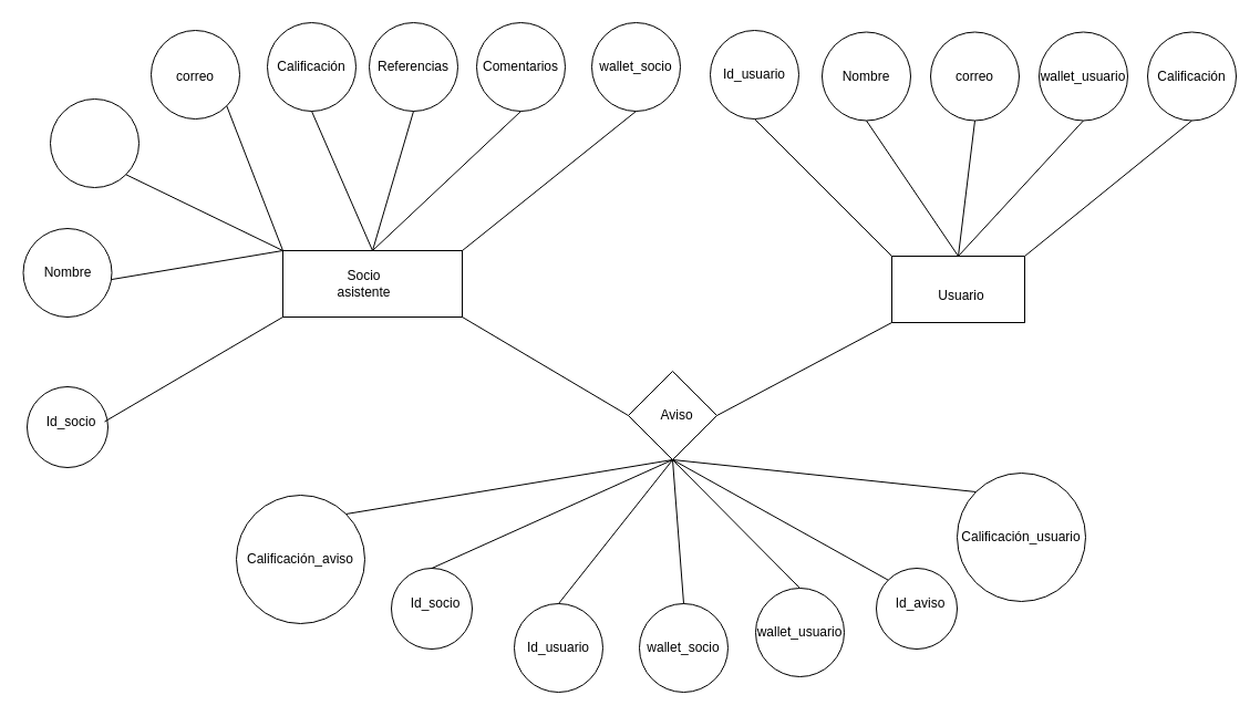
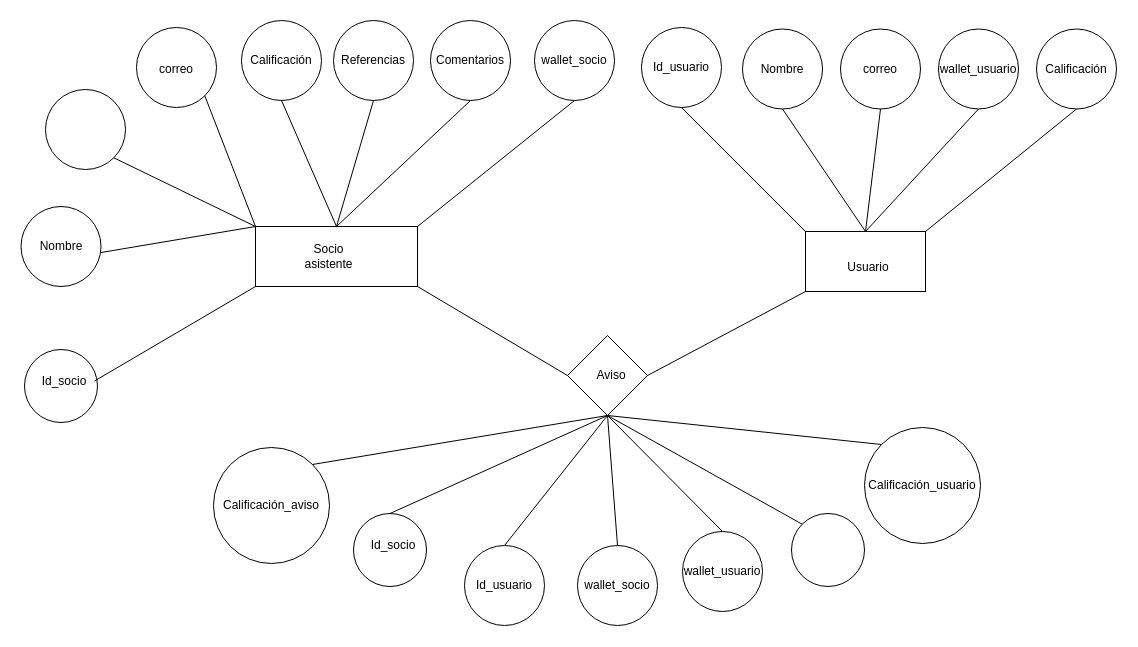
  <mxCell id="0" />
  <mxCell id="1" parent="0" />
  <mxCell id="2" value="" style="rounded=0;whiteSpace=wrap;html=1;" parent="1" vertex="1"><mxGeometry x="255" y="226" width="162" height="60" as="geometry" /></mxCell>
  <mxCell id="3" value="Socio asistente" style="text;html=1;strokeColor=none;fillColor=none;align=center;verticalAlign=middle;whiteSpace=wrap;rounded=0;" parent="1" vertex="1"><mxGeometry x="304" y="241" width="49" height="30" as="geometry" /></mxCell>
  <mxCell id="4" value="" style="rounded=0;whiteSpace=wrap;html=1;" parent="1" vertex="1"><mxGeometry x="805" y="231" width="120" height="60" as="geometry" /></mxCell>
  <mxCell id="5" value="Usuario" style="text;html=1;strokeColor=none;fillColor=none;align=center;verticalAlign=middle;whiteSpace=wrap;rounded=0;" parent="1" vertex="1"><mxGeometry x="841" y="252" width="54" height="30" as="geometry" /></mxCell>
  <mxCell id="6" value="" style="rhombus;whiteSpace=wrap;html=1;" parent="1" vertex="1"><mxGeometry x="567" y="335" width="80" height="80" as="geometry" /></mxCell>
  <mxCell id="7" value="Aviso" style="text;html=1;strokeColor=none;fillColor=none;align=center;verticalAlign=middle;whiteSpace=wrap;rounded=0;" parent="1" vertex="1"><mxGeometry x="581" y="360" width="60" height="30" as="geometry" /></mxCell>
  <mxCell id="8" value="" style="ellipse;whiteSpace=wrap;html=1;aspect=fixed;" parent="1" vertex="1"><mxGeometry x="20.5" y="206" width="80" height="80" as="geometry" /></mxCell>
  <mxCell id="9" value="Nombre" style="text;html=1;strokeColor=none;fillColor=none;align=center;verticalAlign=middle;whiteSpace=wrap;rounded=0;" parent="1" vertex="1"><mxGeometry x="30.5" y="231" width="60" height="30" as="geometry" /></mxCell>
  <mxCell id="10" value="" style="ellipse;whiteSpace=wrap;html=1;aspect=fixed;" parent="1" vertex="1"><mxGeometry x="45" y="89" width="80" height="80" as="geometry" /></mxCell>
  <mxCell id="11" value="" style="ellipse;whiteSpace=wrap;html=1;aspect=fixed;" parent="1" vertex="1"><mxGeometry x="24" y="349" width="73" height="73" as="geometry" /></mxCell>
  <mxCell id="12" value="Id_socio" style="text;html=1;strokeColor=none;fillColor=none;align=center;verticalAlign=middle;whiteSpace=wrap;rounded=0;" parent="1" vertex="1"><mxGeometry x="34" y="363" width="60" height="35" as="geometry" /></mxCell>
  <mxCell id="13" value="" style="ellipse;whiteSpace=wrap;html=1;aspect=fixed;" parent="1" vertex="1"><mxGeometry x="136" y="27" width="80" height="80" as="geometry" /></mxCell>
  <mxCell id="14" value="correo" style="text;html=1;strokeColor=none;fillColor=none;align=center;verticalAlign=middle;whiteSpace=wrap;rounded=0;" parent="1" vertex="1"><mxGeometry x="146" y="55" width="60" height="27" as="geometry" /></mxCell>
  <mxCell id="15" value="" style="ellipse;whiteSpace=wrap;html=1;aspect=fixed;" parent="1" vertex="1"><mxGeometry x="241" y="20" width="80" height="80" as="geometry" /></mxCell>
  <mxCell id="16" value="Calificación" style="text;html=1;strokeColor=none;fillColor=none;align=center;verticalAlign=middle;whiteSpace=wrap;rounded=0;" parent="1" vertex="1"><mxGeometry x="251" y="45" width="60" height="30" as="geometry" /></mxCell>
  <mxCell id="17" value="" style="ellipse;whiteSpace=wrap;html=1;aspect=fixed;" parent="1" vertex="1"><mxGeometry x="333" y="20" width="80" height="80" as="geometry" /></mxCell>
  <mxCell id="18" value="Referencias" style="text;html=1;strokeColor=none;fillColor=none;align=center;verticalAlign=middle;whiteSpace=wrap;rounded=0;" parent="1" vertex="1"><mxGeometry x="343" y="45" width="60" height="30" as="geometry" /></mxCell>
  <mxCell id="19" value="" style="ellipse;whiteSpace=wrap;html=1;aspect=fixed;" parent="1" vertex="1"><mxGeometry x="430" y="20" width="80" height="80" as="geometry" /></mxCell>
  <mxCell id="20" value="Comentarios" style="text;html=1;strokeColor=none;fillColor=none;align=center;verticalAlign=middle;whiteSpace=wrap;rounded=0;" parent="1" vertex="1"><mxGeometry x="440" y="45" width="60" height="30" as="geometry" /></mxCell>
  <mxCell id="21" value="" style="ellipse;whiteSpace=wrap;html=1;aspect=fixed;" parent="1" vertex="1"><mxGeometry x="641" y="27" width="80" height="80" as="geometry" /></mxCell>
  <mxCell id="22" value="Id_usuario" style="text;html=1;strokeColor=none;fillColor=none;align=center;verticalAlign=middle;whiteSpace=wrap;rounded=0;" parent="1" vertex="1"><mxGeometry x="651" y="52" width="60" height="30" as="geometry" /></mxCell>
  <mxCell id="23" value="" style="ellipse;whiteSpace=wrap;html=1;aspect=fixed;" parent="1" vertex="1"><mxGeometry x="742" y="28.5" width="80" height="80" as="geometry" /></mxCell>
  <mxCell id="24" value="Nombre" style="text;html=1;strokeColor=none;fillColor=none;align=center;verticalAlign=middle;whiteSpace=wrap;rounded=0;" parent="1" vertex="1"><mxGeometry x="752" y="53.5" width="60" height="30" as="geometry" /></mxCell>
  <mxCell id="25" value="" style="ellipse;whiteSpace=wrap;html=1;aspect=fixed;" parent="1" vertex="1"><mxGeometry x="840" y="28.5" width="80" height="80" as="geometry" /></mxCell>
  <mxCell id="26" value="correo" style="text;html=1;strokeColor=none;fillColor=none;align=center;verticalAlign=middle;whiteSpace=wrap;rounded=0;" parent="1" vertex="1"><mxGeometry x="850" y="53.5" width="60" height="30" as="geometry" /></mxCell>
  <mxCell id="27" value="" style="ellipse;whiteSpace=wrap;html=1;aspect=fixed;" parent="1" vertex="1"><mxGeometry x="534" y="20" width="80" height="80" as="geometry" /></mxCell>
  <mxCell id="28" value="wallet_socio" style="text;html=1;strokeColor=none;fillColor=none;align=center;verticalAlign=middle;whiteSpace=wrap;rounded=0;" parent="1" vertex="1"><mxGeometry x="544" y="45" width="60" height="30" as="geometry" /></mxCell>
  <mxCell id="29" value="" style="ellipse;whiteSpace=wrap;html=1;aspect=fixed;" parent="1" vertex="1"><mxGeometry x="938" y="28.5" width="80" height="80" as="geometry" /></mxCell>
  <mxCell id="30" value="wallet_usuario" style="text;html=1;strokeColor=none;fillColor=none;align=center;verticalAlign=middle;whiteSpace=wrap;rounded=0;" parent="1" vertex="1"><mxGeometry x="948" y="53.5" width="60" height="30" as="geometry" /></mxCell>
  <mxCell id="31" value="" style="ellipse;whiteSpace=wrap;html=1;aspect=fixed;" parent="1" vertex="1"><mxGeometry x="1036" y="28.5" width="80" height="80" as="geometry" /></mxCell>
  <mxCell id="32" value="Calificación" style="text;html=1;strokeColor=none;fillColor=none;align=center;verticalAlign=middle;whiteSpace=wrap;rounded=0;" parent="1" vertex="1"><mxGeometry x="1046" y="53.5" width="60" height="31" as="geometry" /></mxCell>
  <mxCell id="33" value="" style="endArrow=none;html=1;rounded=0;entryX=1;entryY=0.5;entryDx=0;entryDy=0;exitX=0;exitY=1;exitDx=0;exitDy=0;" parent="1" source="4" target="6" edge="1"><mxGeometry width="50" height="50" relative="1" as="geometry"><mxPoint x="528" y="469" as="sourcePoint" /><mxPoint x="578" y="419" as="targetPoint" /></mxGeometry></mxCell>
  <mxCell id="34" value="" style="endArrow=none;html=1;rounded=0;exitX=1;exitY=0.5;exitDx=0;exitDy=0;entryX=0;entryY=1;entryDx=0;entryDy=0;" parent="1" source="12" target="2" edge="1"><mxGeometry width="50" height="50" relative="1" as="geometry"><mxPoint x="185" y="287" as="sourcePoint" /><mxPoint x="235" y="237" as="targetPoint" /></mxGeometry></mxCell>
  <mxCell id="35" value="" style="endArrow=none;html=1;rounded=0;exitX=1;exitY=0.5;exitDx=0;exitDy=0;entryX=0;entryY=0;entryDx=0;entryDy=0;" parent="1" target="2" edge="1"><mxGeometry width="50" height="50" relative="1" as="geometry"><mxPoint x="100.5" y="252" as="sourcePoint" /><mxPoint x="310.5" y="138.5" as="targetPoint" /></mxGeometry></mxCell>
  <mxCell id="36" value="" style="endArrow=none;html=1;rounded=0;exitX=1;exitY=1;exitDx=0;exitDy=0;entryX=0;entryY=0;entryDx=0;entryDy=0;" parent="1" source="10" target="2" edge="1"><mxGeometry width="50" height="50" relative="1" as="geometry"><mxPoint x="108" y="394.5" as="sourcePoint" /><mxPoint x="318" y="281" as="targetPoint" /></mxGeometry></mxCell>
  <mxCell id="37" value="" style="endArrow=none;html=1;rounded=0;exitX=1;exitY=1;exitDx=0;exitDy=0;entryX=0;entryY=0;entryDx=0;entryDy=0;" parent="1" source="13" target="2" edge="1"><mxGeometry width="50" height="50" relative="1" as="geometry"><mxPoint x="115" y="401.5" as="sourcePoint" /><mxPoint x="325" y="288" as="targetPoint" /></mxGeometry></mxCell>
  <mxCell id="38" value="" style="endArrow=none;html=1;rounded=0;exitX=0.5;exitY=1;exitDx=0;exitDy=0;entryX=0.5;entryY=0;entryDx=0;entryDy=0;" parent="1" source="15" target="2" edge="1"><mxGeometry width="50" height="50" relative="1" as="geometry"><mxPoint x="122" y="408.5" as="sourcePoint" /><mxPoint x="332" y="295" as="targetPoint" /></mxGeometry></mxCell>
  <mxCell id="39" value="" style="endArrow=none;html=1;rounded=0;exitX=0.5;exitY=0;exitDx=0;exitDy=0;entryX=0.5;entryY=1;entryDx=0;entryDy=0;" parent="1" source="2" target="17" edge="1"><mxGeometry width="50" height="50" relative="1" as="geometry"><mxPoint x="129" y="415.5" as="sourcePoint" /><mxPoint x="339" y="302" as="targetPoint" /></mxGeometry></mxCell>
  <mxCell id="40" value="" style="endArrow=none;html=1;rounded=0;exitX=0.5;exitY=0;exitDx=0;exitDy=0;entryX=0.5;entryY=1;entryDx=0;entryDy=0;" parent="1" source="2" target="19" edge="1"><mxGeometry width="50" height="50" relative="1" as="geometry"><mxPoint x="136" y="422.5" as="sourcePoint" /><mxPoint x="346" y="309" as="targetPoint" /></mxGeometry></mxCell>
  <mxCell id="41" value="" style="endArrow=none;html=1;rounded=0;exitX=1;exitY=0;exitDx=0;exitDy=0;entryX=0.5;entryY=1;entryDx=0;entryDy=0;" parent="1" source="2" target="27" edge="1"><mxGeometry width="50" height="50" relative="1" as="geometry"><mxPoint x="143" y="429.5" as="sourcePoint" /><mxPoint x="353" y="316" as="targetPoint" /></mxGeometry></mxCell>
  <mxCell id="42" value="" style="endArrow=none;html=1;rounded=0;exitX=0;exitY=0.5;exitDx=0;exitDy=0;entryX=1;entryY=1;entryDx=0;entryDy=0;" parent="1" source="6" target="2" edge="1"><mxGeometry width="50" height="50" relative="1" as="geometry"><mxPoint x="150" y="436.5" as="sourcePoint" /><mxPoint x="360" y="323" as="targetPoint" /></mxGeometry></mxCell>
  <mxCell id="43" value="" style="endArrow=none;html=1;rounded=0;exitX=0.5;exitY=1;exitDx=0;exitDy=0;entryX=1;entryY=0;entryDx=0;entryDy=0;" parent="1" source="31" target="4" edge="1"><mxGeometry width="50" height="50" relative="1" as="geometry"><mxPoint x="1063" y="251" as="sourcePoint" /><mxPoint x="980" y="150" as="targetPoint" /></mxGeometry></mxCell>
  <mxCell id="44" value="" style="endArrow=none;html=1;rounded=0;exitX=0.5;exitY=1;exitDx=0;exitDy=0;entryX=0;entryY=0;entryDx=0;entryDy=0;" parent="1" source="21" target="4" edge="1"><mxGeometry width="50" height="50" relative="1" as="geometry"><mxPoint x="738" y="220" as="sourcePoint" /><mxPoint x="808" y="146" as="targetPoint" /></mxGeometry></mxCell>
  <mxCell id="45" value="" style="endArrow=none;html=1;rounded=0;exitX=0.5;exitY=1;exitDx=0;exitDy=0;entryX=0.5;entryY=0;entryDx=0;entryDy=0;" parent="1" source="29" target="4" edge="1"><mxGeometry width="50" height="50" relative="1" as="geometry"><mxPoint x="958" y="306" as="sourcePoint" /><mxPoint x="871" y="139" as="targetPoint" /></mxGeometry></mxCell>
  <mxCell id="46" value="" style="endArrow=none;html=1;rounded=0;exitX=0.5;exitY=1;exitDx=0;exitDy=0;entryX=0.5;entryY=0;entryDx=0;entryDy=0;" parent="1" source="23" target="4" edge="1"><mxGeometry width="50" height="50" relative="1" as="geometry"><mxPoint x="595" y="268" as="sourcePoint" /><mxPoint x="512" y="167" as="targetPoint" /></mxGeometry></mxCell>
  <mxCell id="47" value="" style="endArrow=none;html=1;rounded=0;entryX=0.5;entryY=1;entryDx=0;entryDy=0;exitX=0.5;exitY=0;exitDx=0;exitDy=0;" parent="1" source="4" target="25" edge="1"><mxGeometry width="50" height="50" relative="1" as="geometry"><mxPoint x="865" y="139" as="sourcePoint" /><mxPoint x="533" as="targetPoint" y="13" /></mxGeometry></mxCell>
  <mxCell id="48" value="" style="ellipse;whiteSpace=wrap;html=1;aspect=fixed;" parent="1" vertex="1"><mxGeometry x="353" y="513" width="73" height="73" as="geometry" /></mxCell>
  <mxCell id="49" value="Id_socio" style="text;html=1;strokeColor=none;fillColor=none;align=center;verticalAlign=middle;whiteSpace=wrap;rounded=0;" parent="1" vertex="1"><mxGeometry x="363" y="527" width="60" height="35" as="geometry" /></mxCell>
  <mxCell id="50" value="" style="ellipse;whiteSpace=wrap;html=1;aspect=fixed;" parent="1" vertex="1"><mxGeometry x="464" y="545" width="80" height="80" as="geometry" /></mxCell>
  <mxCell id="51" value="Id_usuario" style="text;html=1;strokeColor=none;fillColor=none;align=center;verticalAlign=middle;whiteSpace=wrap;rounded=0;" parent="1" vertex="1"><mxGeometry x="474" y="570" width="60" height="30" as="geometry" /></mxCell>
  <mxCell id="52" value="" style="ellipse;whiteSpace=wrap;html=1;aspect=fixed;" parent="1" vertex="1"><mxGeometry x="577" y="545" width="80" height="80" as="geometry" /></mxCell>
  <mxCell id="53" value="wallet_socio" style="text;html=1;strokeColor=none;fillColor=none;align=center;verticalAlign=middle;whiteSpace=wrap;rounded=0;" parent="1" vertex="1"><mxGeometry x="587" y="570" width="60" height="30" as="geometry" /></mxCell>
  <mxCell id="54" value="" style="ellipse;whiteSpace=wrap;html=1;aspect=fixed;" parent="1" vertex="1"><mxGeometry x="682" y="531" width="80" height="80" as="geometry" /></mxCell>
  <mxCell id="55" value="wallet_usuario" style="text;html=1;strokeColor=none;fillColor=none;align=center;verticalAlign=middle;whiteSpace=wrap;rounded=0;" parent="1" vertex="1"><mxGeometry x="692" y="556" width="60" height="30" as="geometry" /></mxCell>
  <mxCell id="56" value="" style="ellipse;whiteSpace=wrap;html=1;aspect=fixed;" parent="1" vertex="1"><mxGeometry x="864" y="427" width="116" height="116" as="geometry" /></mxCell>
  <mxCell id="57" value="Calificación_usuario" style="text;html=1;strokeColor=none;fillColor=none;align=center;verticalAlign=middle;whiteSpace=wrap;rounded=0;" parent="1" vertex="1"><mxGeometry x="892" y="470" width="60" height="30" as="geometry" /></mxCell>
  <mxCell id="58" value="" style="ellipse;whiteSpace=wrap;html=1;aspect=fixed;" parent="1" vertex="1"><mxGeometry x="213" y="447" width="116" height="116" as="geometry" /></mxCell>
  <mxCell id="59" value="Calificación_aviso" style="text;html=1;strokeColor=none;fillColor=none;align=center;verticalAlign=middle;whiteSpace=wrap;rounded=0;" parent="1" vertex="1"><mxGeometry x="241" y="490" width="60" height="30" as="geometry" /></mxCell>
  <mxCell id="60" value="" style="endArrow=none;html=1;rounded=0;exitX=0.5;exitY=1;exitDx=0;exitDy=0;entryX=1;entryY=0;entryDx=0;entryDy=0;" parent="1" source="6" target="58" edge="1"><mxGeometry width="50" height="50" relative="1" as="geometry"><mxPoint x="574" y="382" as="sourcePoint" /><mxPoint x="424" y="293" as="targetPoint" /></mxGeometry></mxCell>
  <mxCell id="61" value="" style="endArrow=none;html=1;rounded=0;exitX=0.5;exitY=1;exitDx=0;exitDy=0;entryX=0.5;entryY=0;entryDx=0;entryDy=0;" parent="1" source="6" target="48" edge="1"><mxGeometry width="50" height="50" relative="1" as="geometry"><mxPoint x="614" y="422" as="sourcePoint" /><mxPoint x="319.012" y="470.988" as="targetPoint" /></mxGeometry></mxCell>
  <mxCell id="62" value="" style="endArrow=none;html=1;rounded=0;exitX=0.5;exitY=1;exitDx=0;exitDy=0;entryX=0.5;entryY=0;entryDx=0;entryDy=0;" parent="1" source="6" target="50" edge="1"><mxGeometry width="50" height="50" relative="1" as="geometry"><mxPoint x="621" y="429" as="sourcePoint" /><mxPoint x="326.012" y="477.988" as="targetPoint" /></mxGeometry></mxCell>
  <mxCell id="63" value="" style="endArrow=none;html=1;rounded=0;exitX=0.5;exitY=1;exitDx=0;exitDy=0;entryX=0.5;entryY=0;entryDx=0;entryDy=0;" parent="1" source="6" target="52" edge="1"><mxGeometry width="50" height="50" relative="1" as="geometry"><mxPoint x="628" y="436" as="sourcePoint" /><mxPoint x="333.012" y="484.988" as="targetPoint" /></mxGeometry></mxCell>
  <mxCell id="64" value="" style="endArrow=none;html=1;rounded=0;exitX=0.5;exitY=1;exitDx=0;exitDy=0;entryX=0.5;entryY=0;entryDx=0;entryDy=0;" parent="1" source="6" target="54" edge="1"><mxGeometry width="50" height="50" relative="1" as="geometry"><mxPoint x="635" y="443" as="sourcePoint" /><mxPoint x="340.012" y="491.988" as="targetPoint" /></mxGeometry></mxCell>
  <mxCell id="65" value="" style="endArrow=none;html=1;rounded=0;exitX=0.5;exitY=1;exitDx=0;exitDy=0;entryX=0;entryY=0;entryDx=0;entryDy=0;" parent="1" source="6" target="56" edge="1"><mxGeometry width="50" height="50" relative="1" as="geometry"><mxPoint x="642" y="450" as="sourcePoint" /><mxPoint x="347.012" y="498.988" as="targetPoint" /></mxGeometry></mxCell>
  <mxCell id="66" value="" style="ellipse;whiteSpace=wrap;html=1;aspect=fixed;" parent="1" vertex="1"><mxGeometry x="791" y="513" width="73" height="73" as="geometry" /></mxCell>
- <mxCell id="67" value="Id_aviso" style="text;html=1;strokeColor=none;fillColor=none;align=center;verticalAlign=middle;whiteSpace=wrap;rounded=0;" parent="1" vertex="1"><mxGeometry x="801" y="527" width="60" height="35" as="geometry" /></mxCell>
  <mxCell id="68" value="" style="endArrow=none;html=1;rounded=0;exitX=0.5;exitY=1;exitDx=0;exitDy=0;entryX=0;entryY=0;entryDx=0;entryDy=0;" parent="1" source="6" target="66" edge="1"><mxGeometry width="50" height="50" relative="1" as="geometry"><mxPoint x="614" y="422" as="sourcePoint" /><mxPoint x="729" y="538" as="targetPoint" /></mxGeometry></mxCell>
